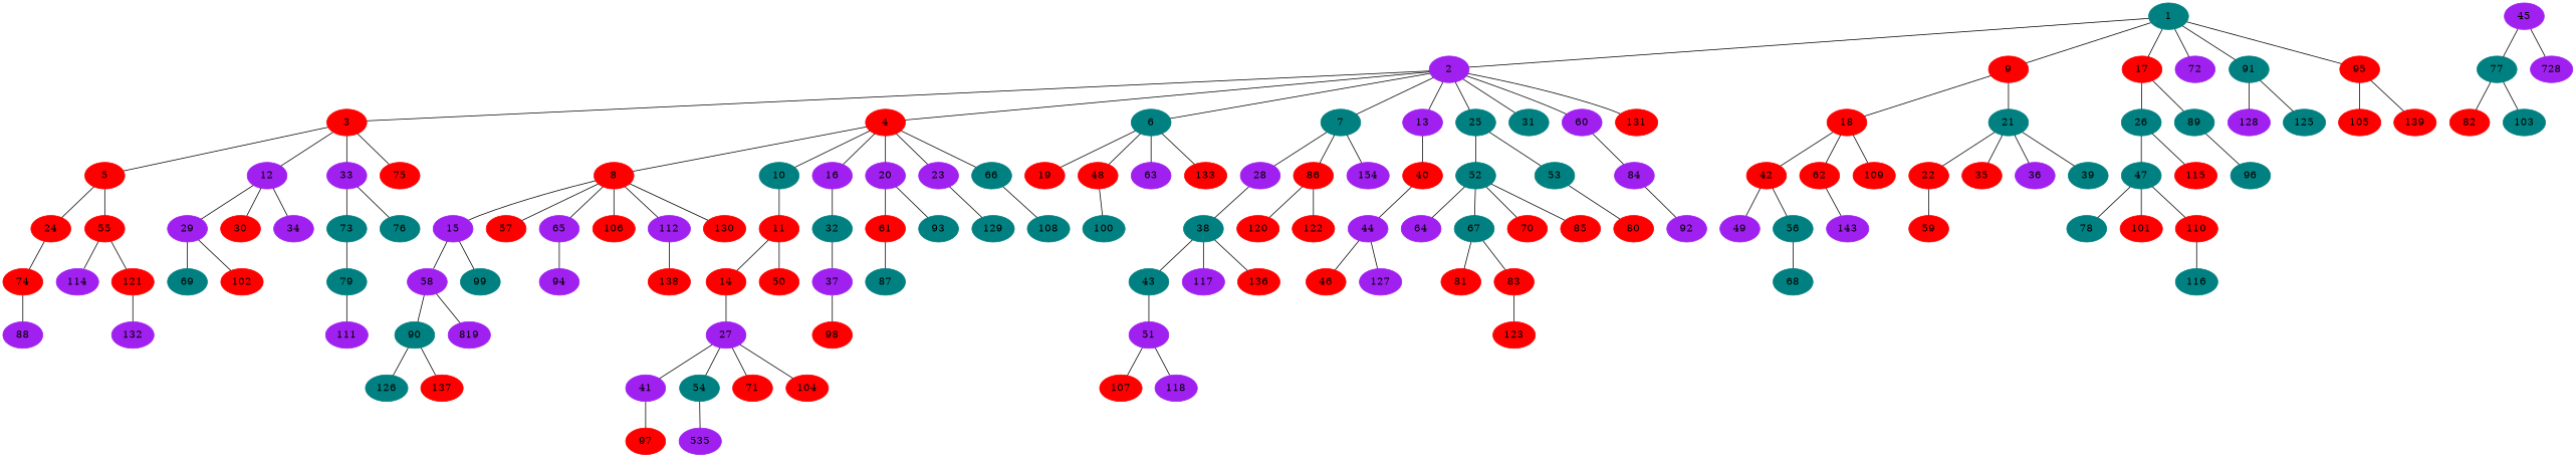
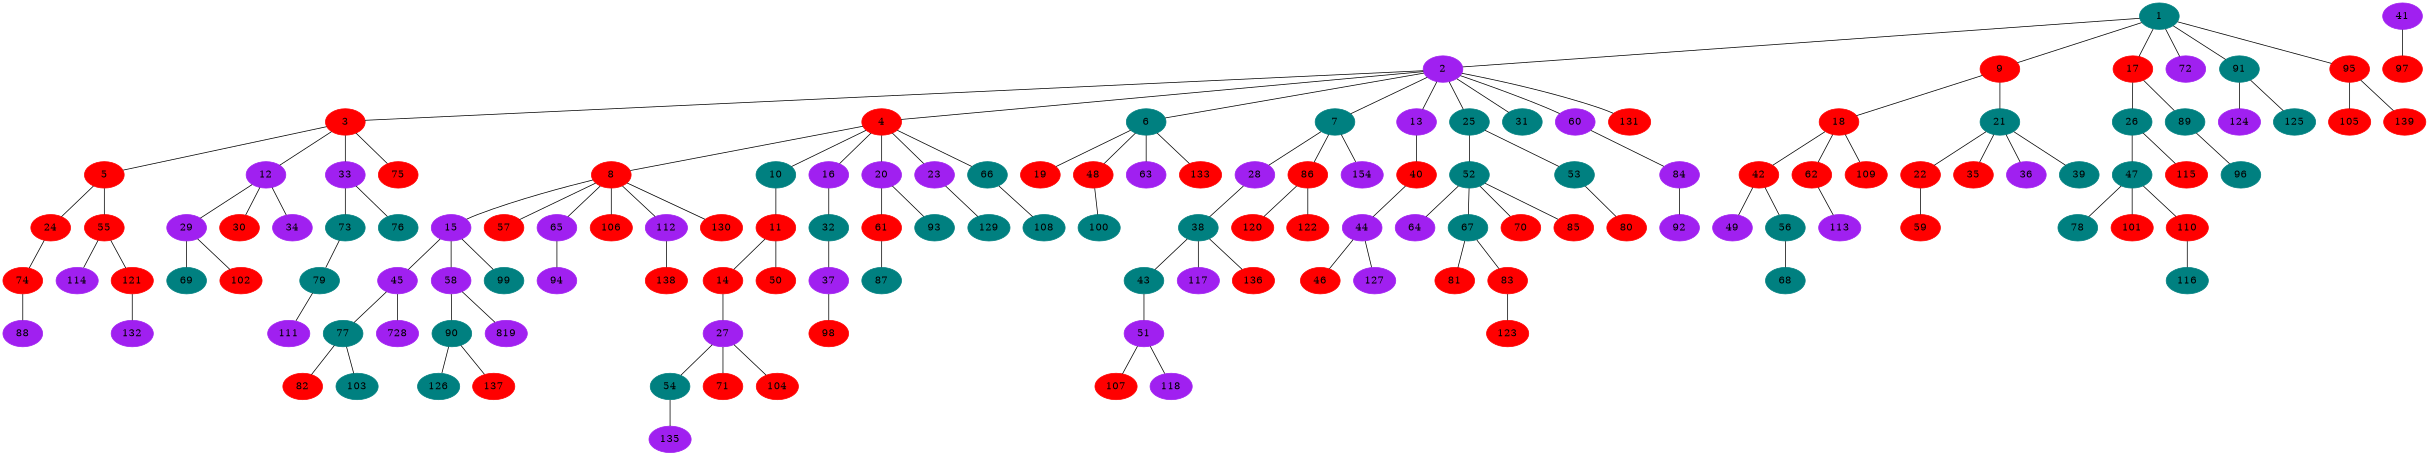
  graph {
    node [color=red style=filled]
    1 [color=teal]
    2 [color=purple]
    9
    17
    72 [color=purple]
    91 [color=teal]
    95
    3
    4
    6 [color=teal]
    7 [color=teal]
    13 [color=purple]
    25 [color=teal]
    31 [color=teal]
    60 [color=purple]
    131
    18
    21 [color=teal]
    26 [color=teal]
    89 [color=teal]
-   124 [color=purple label=128]
+   124 [color=purple]
    125 [color=teal]
    105
    139
    5
    12 [color=purple]
    33 [color=purple]
    75
    8
    10 [color=teal]
    16 [color=purple]
    20 [color=purple]
    23 [color=purple]
    66 [color=teal]
    19
    48
    63 [color=purple]
    133
    28 [color=purple]
    86
    n41 [color=purple label=154]
    40
    52 [color=teal]
    53 [color=teal]
    84 [color=purple]
    24
    55
    29 [color=purple]
    30
    34 [color=purple]
    73 [color=teal]
    76 [color=teal]
    15 [color=purple]
    57
    65 [color=purple]
    106
    112 [color=purple]
    130
    11
    32 [color=teal]
    61
    93 [color=teal]
    129 [color=teal]
    108 [color=teal]
    74
    114 [color=purple]
    121
    100 [color=teal]
    38 [color=teal]
    120
    122
    45 [color=purple]
    58 [color=purple]
    99 [color=teal]
    94 [color=purple]
    138
    42
    62
    109
    22
    35
    36 [color=purple]
    39 [color=teal]
    14
    50
    27 [color=purple]
    69 [color=teal]
    102
    44 [color=purple]
    41 [color=purple]
    54 [color=teal]
    71
    104
    77 [color=teal]
    n95 [color=purple label=728]
    90 [color=teal]
    n97 [color=purple label=819]
    37 [color=purple]
    47 [color=teal]
    115
    96 [color=teal]
    49 [color=purple]
    56 [color=teal]
-   113 [color=purple label=143]
+   113 [color=purple]
    87 [color=teal]
    59
    88 [color=purple]
    64 [color=purple]
    67 [color=teal]
    70
    85
    80
    78 [color=teal]
    101
    110
    97
-   135 [color=purple label=535]
+   135 [color=purple]
    43 [color=teal]
    117 [color=purple]
    136
    98
    79 [color=teal]
    51 [color=purple]
    46
    127 [color=purple]
    68 [color=teal]
    107
    118 [color=purple]
    82
    103 [color=teal]
    116 [color=teal]
    92 [color=purple]
    81
    83
    132 [color=purple]
    126 [color=teal]
    137
    123
    111 [color=purple]
    1 -- 2
    1 -- 9
    1 -- 17
    1 -- 72
    1 -- 91
    1 -- 95
    2 -- 3
    2 -- 4
    2 -- 6
    2 -- 7
    2 -- 13
    2 -- 25
    2 -- 31
    2 -- 60
    2 -- 131
    9 -- 18
    9 -- 21
    17 -- 26
    17 -- 89
    91 -- 124
    91 -- 125
    95 -- 105
    95 -- 139
    3 -- 5
    3 -- 12
    3 -- 33
    3 -- 75
    4 -- 8
    4 -- 10
    4 -- 16
    4 -- 20
    4 -- 23
    4 -- 66
    6 -- 19
    6 -- 48
    6 -- 63
    6 -- 133
    7 -- 28
    7 -- 86
    7 -- n41
    13 -- 40
    25 -- 52
    25 -- 53
    60 -- 84
    18 -- 42
    18 -- 62
    18 -- 109
    21 -- 22
    21 -- 35
    21 -- 36
    21 -- 39
    26 -- 47
    26 -- 115
    89 -- 96
    5 -- 24
    5 -- 55
    12 -- 29
    12 -- 30
    12 -- 34
    33 -- 73
    33 -- 76
    8 -- 15
    8 -- 57
    8 -- 65
    8 -- 106
    8 -- 112
    8 -- 130
    10 -- 11
    16 -- 32
    20 -- 61
    20 -- 93
    23 -- 129
    66 -- 108
    48 -- 100
    28 -- 38
    86 -- 120
    86 -- 122
    40 -- 44
    52 -- 64
    52 -- 67
    52 -- 70
    52 -- 85
    53 -- 80
    84 -- 92
    24 -- 74
    55 -- 114
    55 -- 121
    29 -- 69
    29 -- 102
    73 -- 79
+   15 -- 45
    15 -- 58
    15 -- 99
    65 -- 94
    112 -- 138
    11 -- 14
    11 -- 50
    32 -- 37
    61 -- 87
    74 -- 88
    121 -- 132
    38 -- 43
    38 -- 117
    38 -- 136
    45 -- 77
    45 -- n95
    58 -- 90
    58 -- n97
    42 -- 49
    42 -- 56
    62 -- 113
    22 -- 59
    14 -- 27
-   27 -- 41
    27 -- 54
    27 -- 71
    27 -- 104
    44 -- 46
    44 -- 127
    41 -- 97
    54 -- 135
    77 -- 82
    77 -- 103
    90 -- 126
    90 -- 137
    37 -- 98
    47 -- 78
    47 -- 101
    47 -- 110
    56 -- 68
    67 -- 81
    67 -- 83
    110 -- 116
    43 -- 51
    79 -- 111
    51 -- 107
    51 -- 118
    83 -- 123
  }
